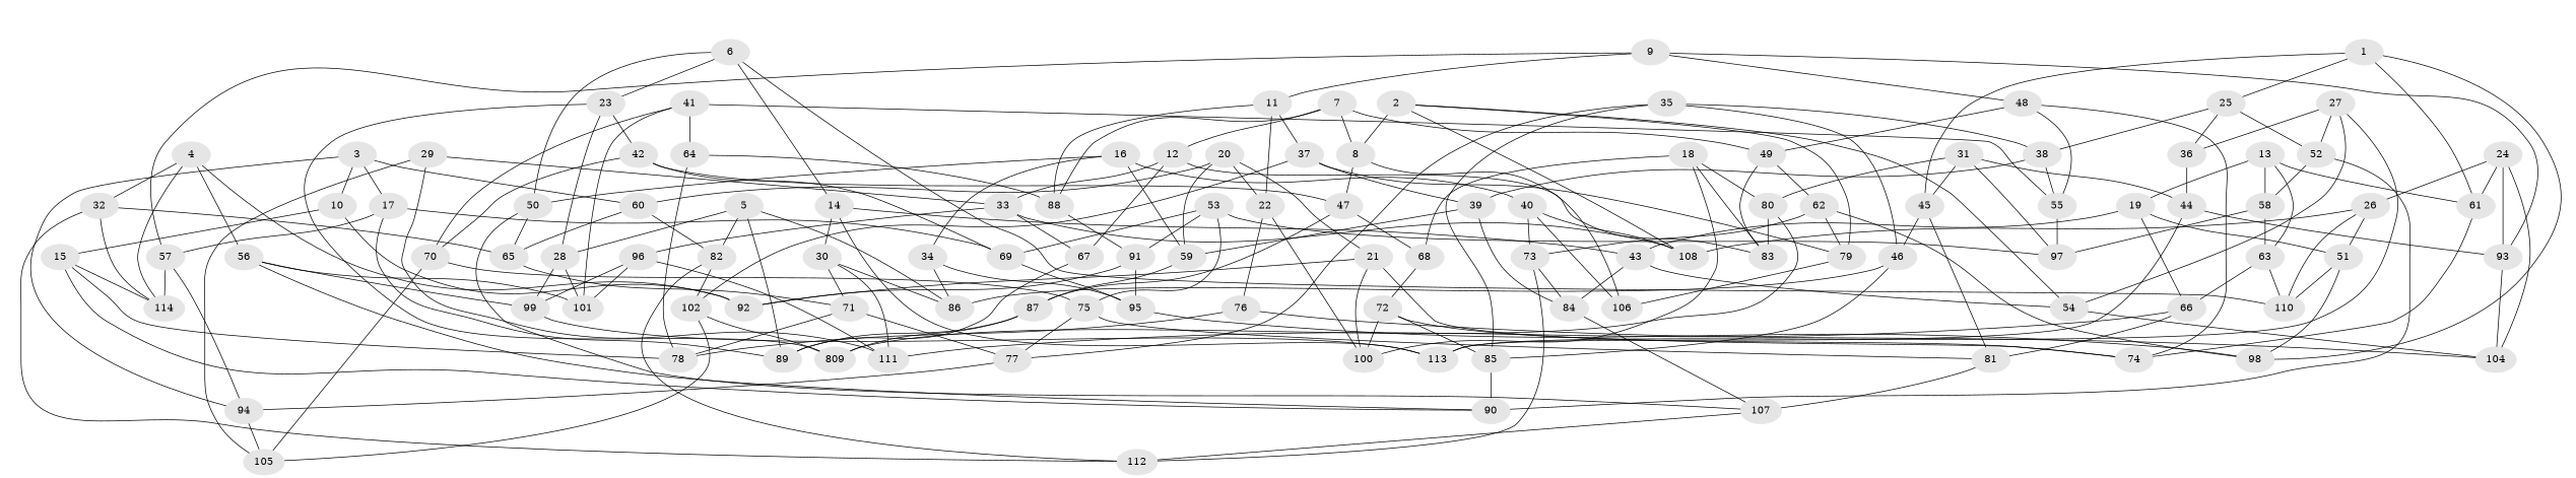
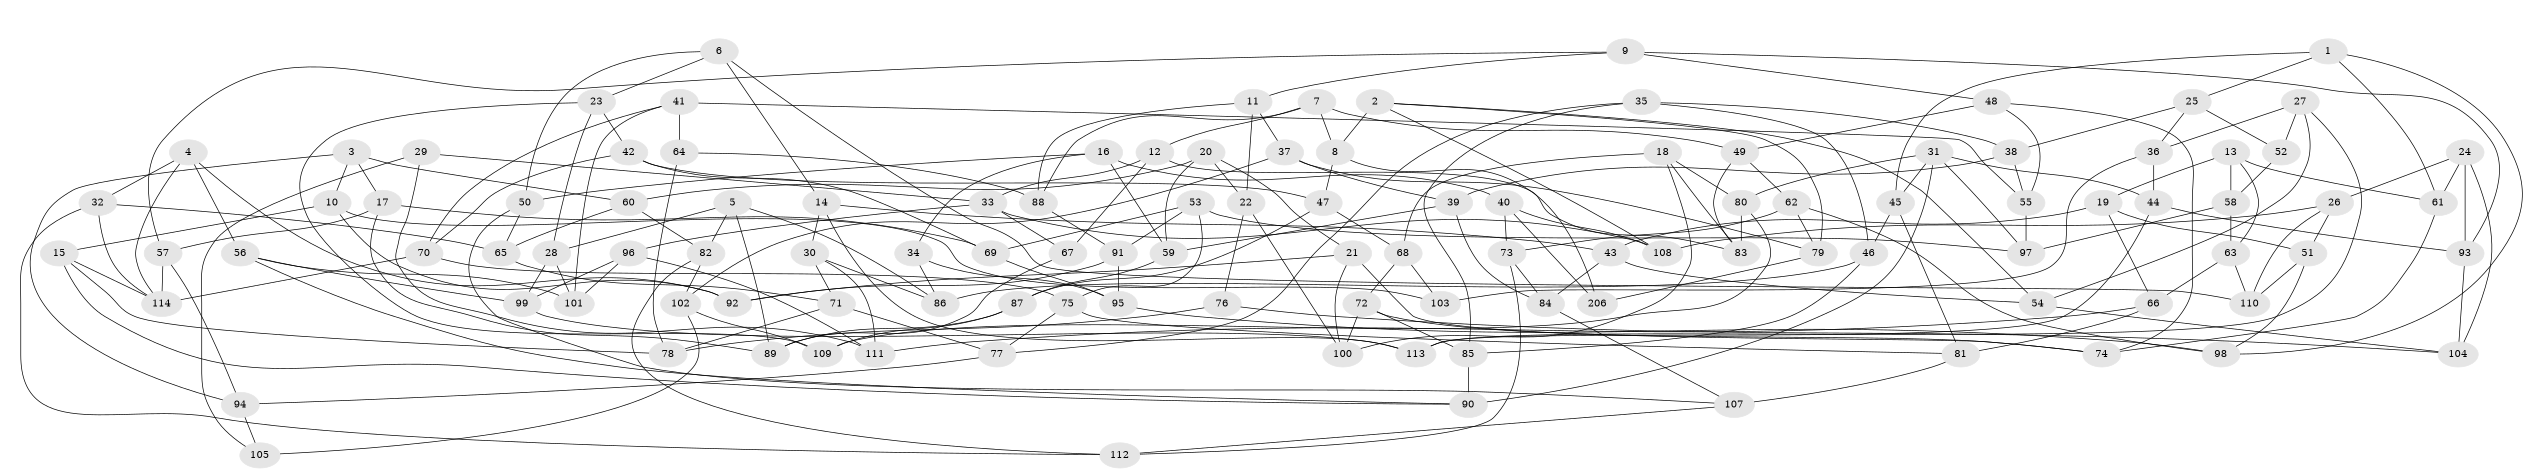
  graph {
    node [color=gray90 style=filled]
    1
    25
    45
    61
    98
    36
    38
    52
    46
    81
    74
    2
    8
    54
    79
    108
    47
-   106
+   106 [label=206]
    104
    3
    10
    17
    60
    94
    92
    15
+   103
    89
    57
    69
    82
    65
    105
    4
    32
    56
    114
    112
    90
    99
    101
    5
    28
    86
    102
    6
    14
    23
    50
    110
    30
    43
    113
    42
-   109 [label=809]
+   109
    107
    7
    12
    49
    88
    33
    67
    83
    62
    91
    68
    87
    9
    11
    48
    93
    22
    37
    55
    78
    100
    76
    39
    96
    13
    19
    58
    63
    51
    66
    97
    111
    71
    84
    16
    34
    40
    59
    95
    73
    18
    80
    72
    20
    21
    70
    24
    26
    44
    27
    29
    77
    31
    35
    85
    41
    64
    75
    53
    1 -- 25
    1 -- 45
    1 -- 61
    1 -- 98
    25 -- 36
    25 -- 38
    25 -- 52
    45 -- 46
    45 -- 81
    61 -- 74
+   36 -- 103
    36 -- 44
    38 -- 55
    38 -- 39
-   52 -- 90
+   31 -- 90
    52 -- 58
    46 -- 86
    46 -- 85
    81 -- 107
    2 -- 8
    2 -- 54
    2 -- 79
    2 -- 108
    8 -- 47
    8 -- 106
    54 -- 104
    79 -- 106
    47 -- 68
    47 -- 87
    3 -- 10
    3 -- 17
    3 -- 60
    3 -- 94
    10 -- 92
    10 -- 15
+   10 -- 103
    17 -- 89
    17 -- 57
    17 -- 69
    60 -- 82
    60 -- 65
    94 -- 105
    15 -- 114
    15 -- 90
    15 -- 78
    57 -- 94
    57 -- 114
    69 -- 95
    82 -- 112
    82 -- 102
    65 -- 71
    4 -- 92
    4 -- 32
    4 -- 56
    4 -- 114
    32 -- 65
    32 -- 114
    32 -- 112
    56 -- 90
    56 -- 99
    56 -- 101
    99 -- 113
    5 -- 89
    5 -- 82
    5 -- 28
    5 -- 86
    28 -- 99
    28 -- 101
    102 -- 105
    102 -- 109
    6 -- 14
    6 -- 23
    6 -- 50
    6 -- 110
    14 -- 30
    14 -- 43
    14 -- 113
    23 -- 28
    23 -- 42
    23 -- 109
    50 -- 65
    50 -- 107
    30 -- 86
    30 -- 111
    30 -- 71
    43 -- 54
    43 -- 84
    42 -- 47
    42 -- 69
    42 -- 70
    107 -- 112
    7 -- 8
    7 -- 12
    7 -- 49
    7 -- 88
    12 -- 33
    12 -- 67
    12 -- 83
    49 -- 83
    49 -- 62
    88 -- 91
    33 -- 108
    33 -- 67
    33 -- 96
    67 -- 89
    62 -- 98
    62 -- 79
    62 -- 73
    91 -- 92
    91 -- 95
+   68 -- 103
    68 -- 72
    87 -- 89
    87 -- 109
    9 -- 57
    9 -- 11
    9 -- 48
    9 -- 93
    11 -- 88
    11 -- 22
    11 -- 37
    48 -- 74
    48 -- 49
    48 -- 55
    93 -- 104
    22 -- 100
    22 -- 76
    37 -- 79
    37 -- 102
    37 -- 39
    55 -- 97
    76 -- 104
    76 -- 78
    39 -- 84
    39 -- 59
    96 -- 99
    96 -- 101
    96 -- 111
    13 -- 61
    13 -- 19
    13 -- 58
    13 -- 63
    19 -- 43
    19 -- 51
    19 -- 66
    58 -- 63
    58 -- 97
    63 -- 110
    63 -- 66
    51 -- 98
    51 -- 110
    66 -- 81
    66 -- 111
    71 -- 78
    71 -- 77
    84 -- 107
    16 -- 50
    16 -- 34
    16 -- 40
    16 -- 59
    34 -- 86
    34 -- 95
    40 -- 108
    40 -- 106
    40 -- 73
    59 -- 87
    95 -- 98
    73 -- 112
    73 -- 84
    18 -- 83
    18 -- 68
    18 -- 100
    18 -- 80
    80 -- 109
    80 -- 83
    72 -- 74
    72 -- 100
    72 -- 85
    20 -- 60
    20 -- 22
    20 -- 59
    20 -- 21
    21 -- 74
    21 -- 92
    21 -- 100
-   70 -- 105
+   70 -- 114
    70 -- 75
    24 -- 61
    24 -- 104
    24 -- 93
    24 -- 26
    26 -- 108
    26 -- 110
    26 -- 51
    44 -- 113
    44 -- 93
    27 -- 36
    27 -- 52
    27 -- 54
    27 -- 113
    29 -- 105
    29 -- 33
    29 -- 111
    77 -- 94
    31 -- 45
    31 -- 97
    31 -- 80
    31 -- 44
    35 -- 38
    35 -- 46
    35 -- 77
    35 -- 85
    85 -- 90
    41 -- 101
    41 -- 55
    41 -- 70
    41 -- 64
    64 -- 88
    64 -- 78
    75 -- 81
    75 -- 77
    53 -- 69
    53 -- 91
    53 -- 97
    53 -- 75
  }
